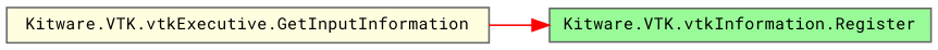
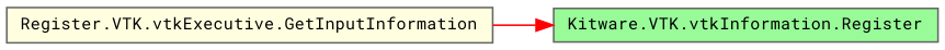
  digraph {
    rankdir=LR
    fontname="Roboto Mono"
    node [color=gray40 fontname="Roboto Mono" fontsize=10 shape=record style=filled]
-   n1 [fillcolor=lightyellow fontcolor=black height=0.2 label="Kitware.VTK.vtkExecutive.GetInputInformation" width=0.4]
+   n1 [fillcolor=lightyellow fontcolor=black height=0.2 label="Register.VTK.vtkExecutive.GetInputInformation" width=0.4]
    n2 [height=0.2 label="Kitware.VTK.vtkInformation.Register" width=0.4 fillcolor=palegreen]
    n1 -> n2 [color=red fontname="Roboto Mono" fontsize=10 labelfontname=FreeSans labelfontsize=10 style=solid]
  }
